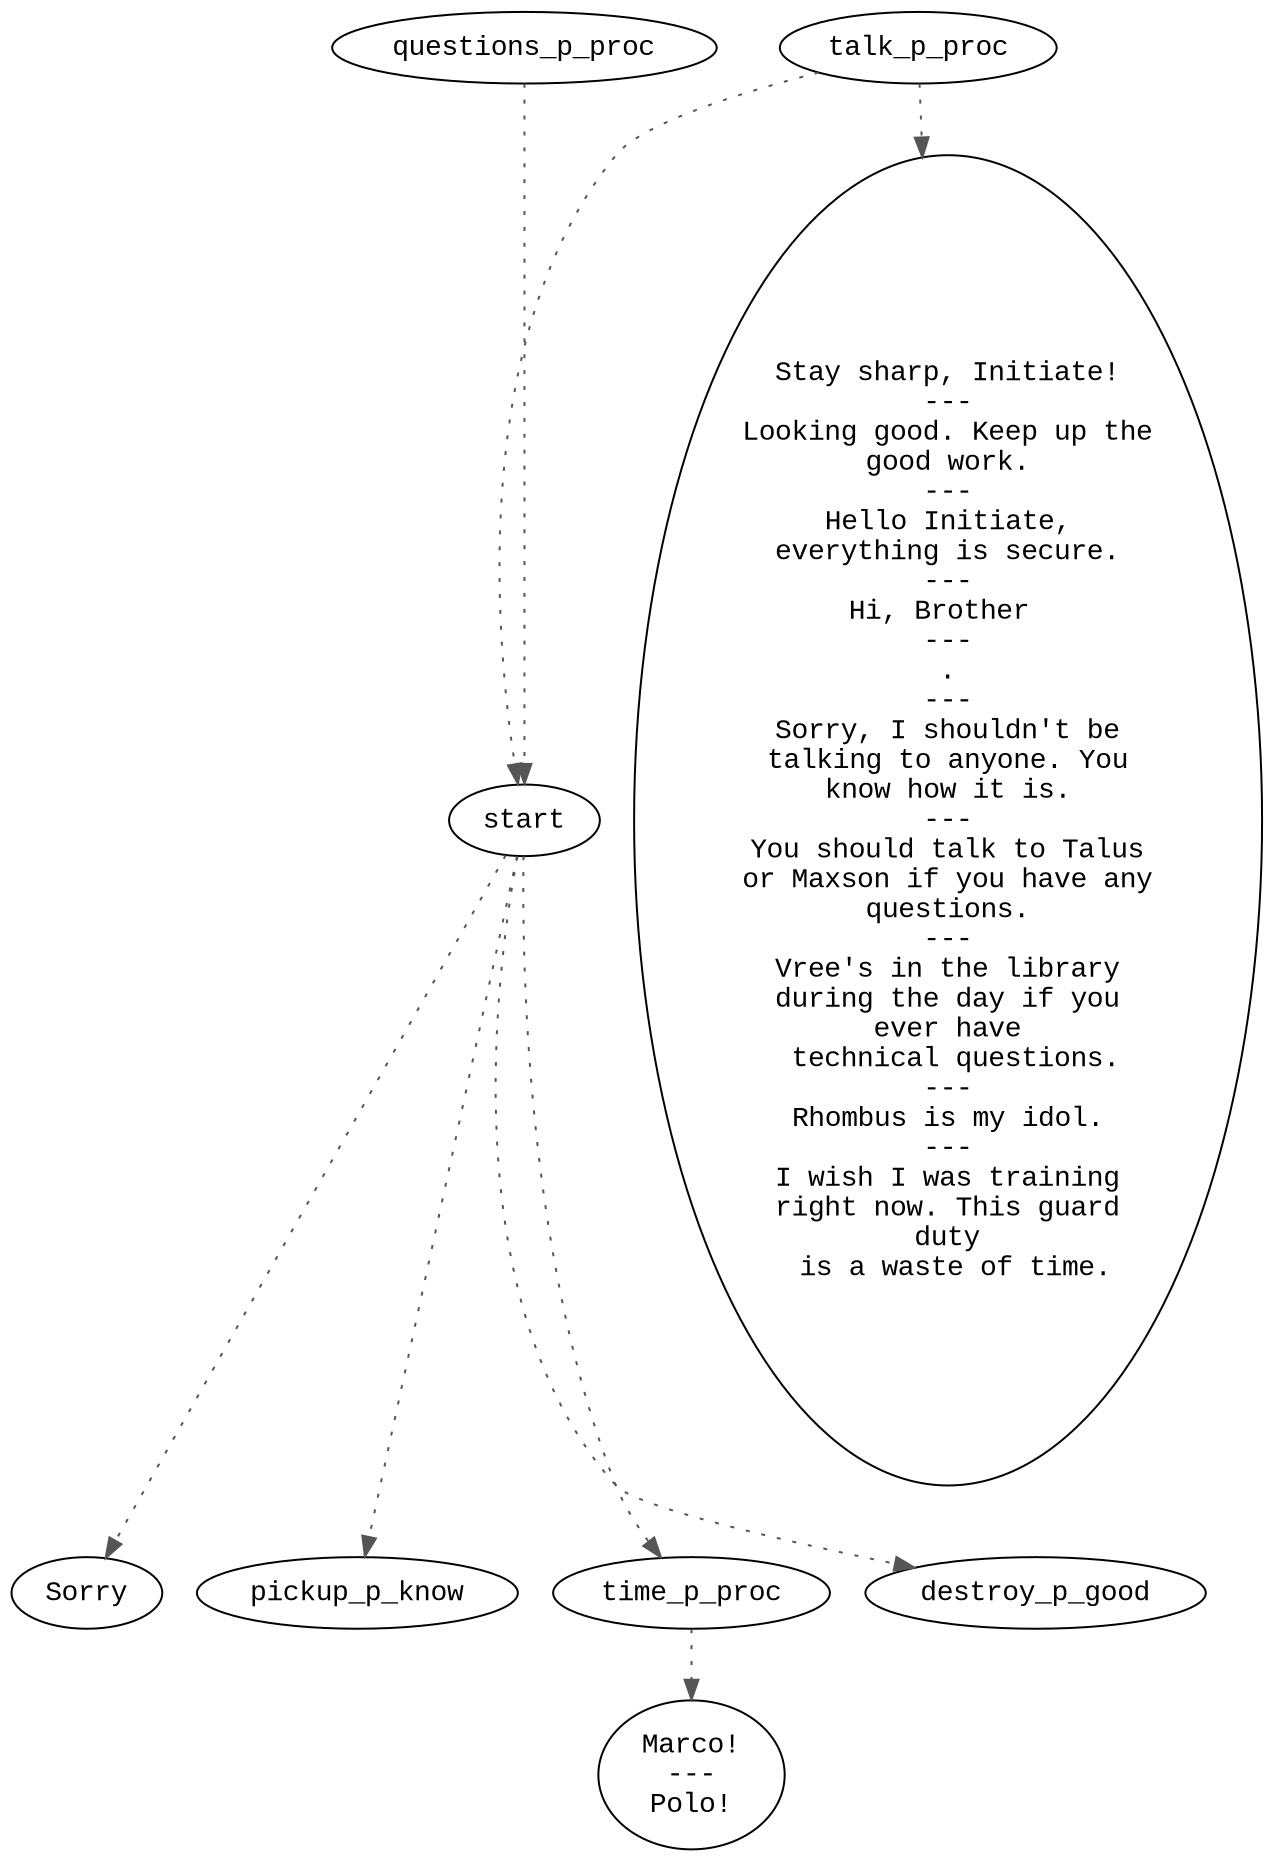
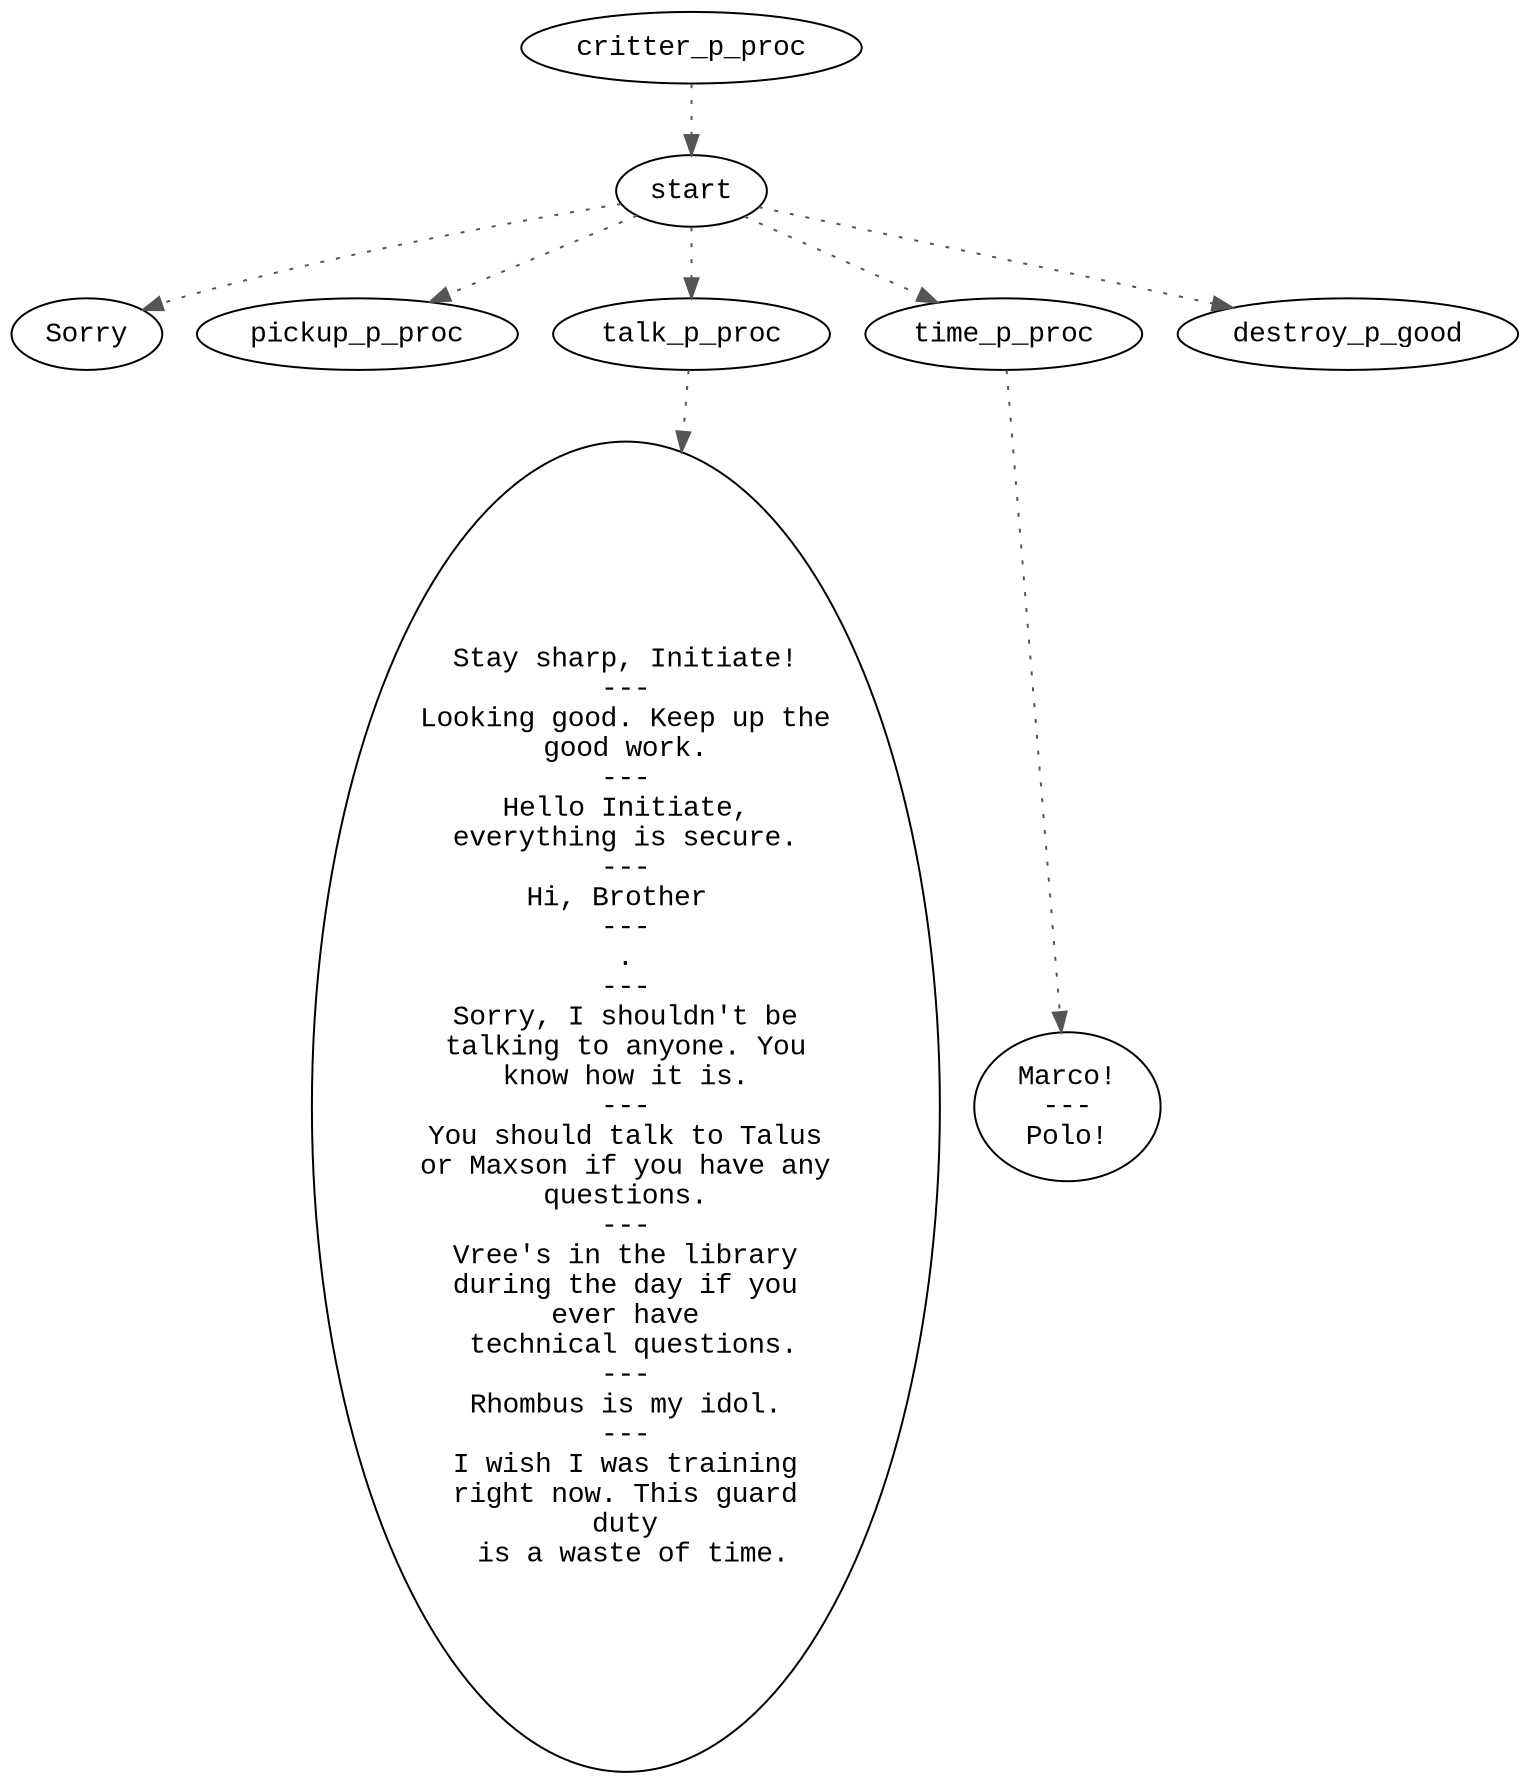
  digraph {
    fontname="Liberation Mono"
    node [color="#000000" fillcolor="#FFFFFF" fontname="Liberation Mono" style=filled]
    edge [color="#555555" fontname="Liberation Mono" style=dotted]
    n1 [label=Sorry]
    start
-   pickup_p_proc [label=pickup_p_know]
+   pickup_p_proc
    talk_p_proc
    time_p_proc
    n6 [label=destroy_p_good]
    n7 [label="Stay sharp, Initiate!\n---\nLooking good. Keep up the\ngood work.\n---\nHello Initiate,\neverything is secure.\n---\nHi, Brother \n---\n.\n---\nSorry, I shouldn't be\ntalking to anyone. You\nknow how it is.\n---\nYou should talk to Talus\nor Maxson if you have any\nquestions.\n---\nVree's in the library\nduring the day if you\never have\n technical questions.\n---\nRhombus is my idol.\n---\nI wish I was training\nright now. This guard\nduty\n is a waste of time."]
    n8 [label="Marco!\n---\nPolo!"]
-   critter_p_proc [label=questions_p_proc]
+   critter_p_proc
    start -> n1
    start -> pickup_p_proc
-   talk_p_proc -> start
+   start -> talk_p_proc
    start -> time_p_proc
    start -> n6
    talk_p_proc -> n7
    time_p_proc -> n8
    critter_p_proc -> start
  }
